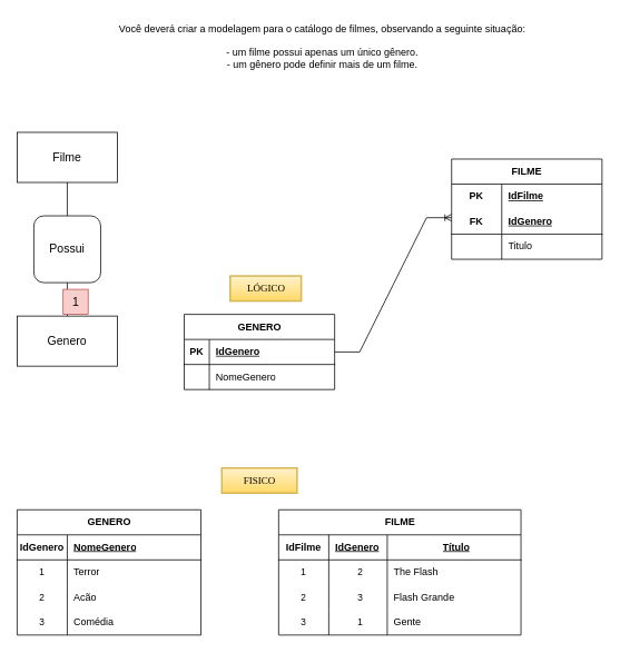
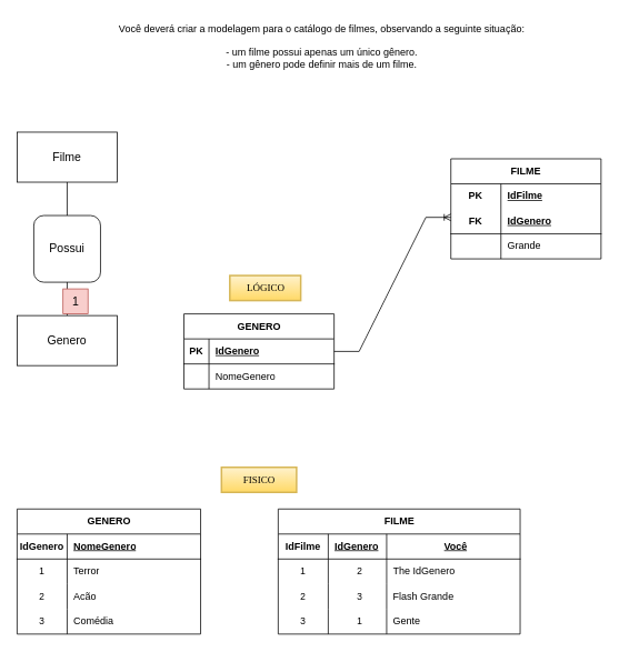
  <mxCell id="0" />
  <mxCell id="1" parent="0" />
  <mxCell id="2" value="&lt;div&gt;Você deverá criar a modelagem para o catálogo de filmes, observando a seguinte situação:&lt;/div&gt;&lt;div&gt;&lt;br&gt;&lt;/div&gt;&lt;div&gt;- um filme possui apenas um único gênero.&lt;/div&gt;&lt;div&gt;- um gênero pode definir mais de um filme.&lt;/div&gt;" style="text;html=1;align=center;verticalAlign=middle;resizable=0;points=[];autosize=1;strokeColor=none;fillColor=none;" parent="1" vertex="1"><mxGeometry x="130" y="20" width="510" height="70" as="geometry" /></mxCell>
  <mxCell id="3" style="edgeStyle=orthogonalEdgeStyle;rounded=0;orthogonalLoop=1;jettySize=auto;html=1;entryX=0.5;entryY=0;entryDx=0;entryDy=0;endArrow=none;endFill=0;" parent="1" source="4" target="7" edge="1"><mxGeometry relative="1" as="geometry" /></mxCell>
  <mxCell id="4" value="&lt;font style=&quot;font-size: 14px;&quot;&gt;Filme&lt;/font&gt;" style="rounded=0;whiteSpace=wrap;html=1;" parent="1" vertex="1"><mxGeometry x="20" y="158" width="120" height="60" as="geometry" /></mxCell>
  <mxCell id="5" style="edgeStyle=orthogonalEdgeStyle;rounded=0;orthogonalLoop=1;jettySize=auto;html=1;endArrow=none;endFill=0;" parent="1" source="6" target="7" edge="1"><mxGeometry relative="1" as="geometry" /></mxCell>
  <mxCell id="6" value="&lt;font style=&quot;font-size: 14px;&quot;&gt;Genero&lt;/font&gt;" style="rounded=0;whiteSpace=wrap;html=1;" parent="1" vertex="1"><mxGeometry x="20" y="378" width="120" height="60" as="geometry" /></mxCell>
  <mxCell id="7" value="&lt;font style=&quot;font-size: 14px;&quot;&gt;Possui&lt;/font&gt;" style="whiteSpace=wrap;html=1;rounded=1;" parent="1" vertex="1"><mxGeometry x="40" y="258" width="80" height="80" as="geometry" /></mxCell>
  <mxCell id="8" value="&lt;font style=&quot;font-size: 14px;&quot;&gt;1&lt;/font&gt;" style="text;html=1;align=center;verticalAlign=middle;resizable=0;points=[];autosize=1;strokeColor=#b85450;fillColor=#f8cecc;" parent="1" vertex="1"><mxGeometry x="75" y="346" width="30" height="30" as="geometry" /></mxCell>
  <mxCell id="9" value="FILME" style="shape=table;startSize=30;container=1;collapsible=1;childLayout=tableLayout;fixedRows=1;rowLines=0;fontStyle=1;align=center;resizeLast=1;html=1;whiteSpace=wrap;" parent="1" vertex="1"><mxGeometry x="540" y="190" width="180" height="120" as="geometry" /></mxCell>
  <mxCell id="10" value="" style="shape=tableRow;horizontal=0;startSize=0;swimlaneHead=0;swimlaneBody=0;fillColor=none;collapsible=0;dropTarget=0;points=[[0,0.5],[1,0.5]];portConstraint=eastwest;top=0;left=0;right=0;bottom=0;html=1;" parent="9" vertex="1"><mxGeometry y="30" width="180" height="30" as="geometry" /></mxCell>
  <mxCell id="11" value="PK" style="shape=partialRectangle;connectable=0;fillColor=none;top=0;left=0;bottom=0;right=0;fontStyle=1;overflow=hidden;html=1;whiteSpace=wrap;" parent="10" vertex="1"><mxGeometry width="60" height="30" as="geometry"><mxRectangle width="60" height="30" as="alternateBounds" /></mxGeometry></mxCell>
  <mxCell id="12" value="IdFilme" style="shape=partialRectangle;connectable=0;fillColor=none;top=0;left=0;bottom=0;right=0;align=left;spacingLeft=6;fontStyle=5;overflow=hidden;html=1;whiteSpace=wrap;" parent="10" vertex="1"><mxGeometry x="60" width="120" height="30" as="geometry"><mxRectangle width="120" height="30" as="alternateBounds" /></mxGeometry></mxCell>
  <mxCell id="13" value="" style="shape=tableRow;horizontal=0;startSize=0;swimlaneHead=0;swimlaneBody=0;fillColor=none;collapsible=0;dropTarget=0;points=[[0,0.5],[1,0.5]];portConstraint=eastwest;top=0;left=0;right=0;bottom=1;html=1;" parent="9" vertex="1"><mxGeometry y="60" width="180" height="30" as="geometry" /></mxCell>
  <mxCell id="14" value="FK" style="shape=partialRectangle;connectable=0;fillColor=none;top=0;left=0;bottom=0;right=0;fontStyle=1;overflow=hidden;html=1;whiteSpace=wrap;" parent="13" vertex="1"><mxGeometry width="60" height="30" as="geometry"><mxRectangle width="60" height="30" as="alternateBounds" /></mxGeometry></mxCell>
  <mxCell id="15" value="IdGenero" style="shape=partialRectangle;connectable=0;fillColor=none;top=0;left=0;bottom=0;right=0;align=left;spacingLeft=6;fontStyle=5;overflow=hidden;html=1;whiteSpace=wrap;" parent="13" vertex="1"><mxGeometry x="60" width="120" height="30" as="geometry"><mxRectangle width="120" height="30" as="alternateBounds" /></mxGeometry></mxCell>
  <mxCell id="16" value="" style="shape=tableRow;horizontal=0;startSize=0;swimlaneHead=0;swimlaneBody=0;fillColor=none;collapsible=0;dropTarget=0;points=[[0,0.5],[1,0.5]];portConstraint=eastwest;top=0;left=0;right=0;bottom=0;html=1;" parent="9" vertex="1"><mxGeometry y="90" width="180" height="30" as="geometry" /></mxCell>
  <mxCell id="17" value="" style="shape=partialRectangle;connectable=0;fillColor=none;top=0;left=0;bottom=0;right=0;editable=1;overflow=hidden;html=1;whiteSpace=wrap;" parent="16" vertex="1"><mxGeometry width="60" height="30" as="geometry"><mxRectangle width="60" height="30" as="alternateBounds" /></mxGeometry></mxCell>
- <mxCell id="18" value="Titulo" style="shape=partialRectangle;connectable=0;fillColor=none;top=0;left=0;bottom=0;right=0;align=left;spacingLeft=6;overflow=hidden;html=1;whiteSpace=wrap;" parent="16" vertex="1"><mxGeometry x="60" width="120" height="30" as="geometry"><mxRectangle width="120" height="30" as="alternateBounds" /></mxGeometry></mxCell>
+ <mxCell id="18" value="Grande" style="shape=partialRectangle;connectable=0;fillColor=none;top=0;left=0;bottom=0;right=0;align=left;spacingLeft=6;overflow=hidden;html=1;whiteSpace=wrap;" parent="16" vertex="1"><mxGeometry x="60" width="120" height="30" as="geometry"><mxRectangle width="120" height="30" as="alternateBounds" /></mxGeometry></mxCell>
  <mxCell id="19" value="GENERO" style="shape=table;startSize=30;container=1;collapsible=1;childLayout=tableLayout;fixedRows=1;rowLines=0;fontStyle=1;align=center;resizeLast=1;html=1;" parent="1" vertex="1"><mxGeometry x="220" y="376" width="180" height="90" as="geometry" /></mxCell>
  <mxCell id="20" value="" style="shape=tableRow;horizontal=0;startSize=0;swimlaneHead=0;swimlaneBody=0;fillColor=none;collapsible=0;dropTarget=0;points=[[0,0.5],[1,0.5]];portConstraint=eastwest;top=0;left=0;right=0;bottom=1;" parent="19" vertex="1"><mxGeometry y="30" width="180" height="30" as="geometry" /></mxCell>
  <mxCell id="21" value="PK" style="shape=partialRectangle;connectable=0;fillColor=none;top=0;left=0;bottom=0;right=0;fontStyle=1;overflow=hidden;whiteSpace=wrap;html=1;" parent="20" vertex="1"><mxGeometry width="30" height="30" as="geometry"><mxRectangle width="30" height="30" as="alternateBounds" /></mxGeometry></mxCell>
  <mxCell id="22" value="IdGenero" style="shape=partialRectangle;connectable=0;fillColor=none;top=0;left=0;bottom=0;right=0;align=left;spacingLeft=6;fontStyle=5;overflow=hidden;whiteSpace=wrap;html=1;" parent="20" vertex="1"><mxGeometry x="30" width="150" height="30" as="geometry"><mxRectangle width="150" height="30" as="alternateBounds" /></mxGeometry></mxCell>
  <mxCell id="23" value="" style="shape=tableRow;horizontal=0;startSize=0;swimlaneHead=0;swimlaneBody=0;fillColor=none;collapsible=0;dropTarget=0;points=[[0,0.5],[1,0.5]];portConstraint=eastwest;top=0;left=0;right=0;bottom=0;" parent="19" vertex="1"><mxGeometry y="60" width="180" height="30" as="geometry" /></mxCell>
  <mxCell id="24" value="" style="shape=partialRectangle;connectable=0;fillColor=none;top=0;left=0;bottom=0;right=0;editable=1;overflow=hidden;whiteSpace=wrap;html=1;" parent="23" vertex="1"><mxGeometry width="30" height="30" as="geometry"><mxRectangle width="30" height="30" as="alternateBounds" /></mxGeometry></mxCell>
  <mxCell id="25" value="NomeGenero" style="shape=partialRectangle;connectable=0;fillColor=none;top=0;left=0;bottom=0;right=0;align=left;spacingLeft=6;overflow=hidden;whiteSpace=wrap;html=1;" parent="23" vertex="1"><mxGeometry x="30" width="150" height="30" as="geometry"><mxRectangle width="150" height="30" as="alternateBounds" /></mxGeometry></mxCell>
  <mxCell id="26" value="" style="edgeStyle=entityRelationEdgeStyle;fontSize=12;html=1;endArrow=ERoneToMany;rounded=0;entryX=0;entryY=0.34;entryDx=0;entryDy=0;entryPerimeter=0;" parent="1" source="20" target="13" edge="1"><mxGeometry width="100" height="100" relative="1" as="geometry"><mxPoint x="390" y="370" as="sourcePoint" /><mxPoint x="490" y="270" as="targetPoint" /></mxGeometry></mxCell>
  <mxCell id="27" value="LÓGICO" style="text;html=1;align=center;verticalAlign=middle;resizable=0;points=[];autosize=1;strokeColor=#d6b656;fillColor=#fff2cc;strokeWidth=2;gradientColor=#ffd966;fontFamily=Georgia;" parent="1" vertex="1"><mxGeometry x="275" y="330" width="85" height="30" as="geometry" /></mxCell>
  <mxCell id="28" value="GENERO" style="shape=table;startSize=30;container=1;collapsible=1;childLayout=tableLayout;fixedRows=1;rowLines=0;fontStyle=1;align=center;resizeLast=1;html=1;" parent="1" vertex="1"><mxGeometry x="20" y="610" width="220" height="150" as="geometry" /></mxCell>
  <mxCell id="29" value="" style="shape=tableRow;horizontal=0;startSize=0;swimlaneHead=0;swimlaneBody=0;fillColor=none;collapsible=0;dropTarget=0;points=[[0,0.5],[1,0.5]];portConstraint=eastwest;top=0;left=0;right=0;bottom=1;" parent="28" vertex="1"><mxGeometry y="30" width="220" height="30" as="geometry" /></mxCell>
  <mxCell id="30" value="IdGenero" style="shape=partialRectangle;connectable=0;fillColor=none;top=0;left=0;bottom=0;right=0;fontStyle=1;overflow=hidden;whiteSpace=wrap;html=1;" parent="29" vertex="1"><mxGeometry width="60" height="30" as="geometry"><mxRectangle width="60" height="30" as="alternateBounds" /></mxGeometry></mxCell>
  <mxCell id="31" value="NomeGenero" style="shape=partialRectangle;connectable=0;fillColor=none;top=0;left=0;bottom=0;right=0;align=left;spacingLeft=6;fontStyle=5;overflow=hidden;whiteSpace=wrap;html=1;" parent="29" vertex="1"><mxGeometry x="60" width="160" height="30" as="geometry"><mxRectangle width="160" height="30" as="alternateBounds" /></mxGeometry></mxCell>
  <mxCell id="32" value="" style="shape=tableRow;horizontal=0;startSize=0;swimlaneHead=0;swimlaneBody=0;fillColor=none;collapsible=0;dropTarget=0;points=[[0,0.5],[1,0.5]];portConstraint=eastwest;top=0;left=0;right=0;bottom=0;" parent="28" vertex="1"><mxGeometry y="60" width="220" height="30" as="geometry" /></mxCell>
  <mxCell id="33" value="1" style="shape=partialRectangle;connectable=0;fillColor=none;top=0;left=0;bottom=0;right=0;editable=1;overflow=hidden;whiteSpace=wrap;html=1;" parent="32" vertex="1"><mxGeometry width="60" height="30" as="geometry"><mxRectangle width="60" height="30" as="alternateBounds" /></mxGeometry></mxCell>
  <mxCell id="34" value="Terror" style="shape=partialRectangle;connectable=0;fillColor=none;top=0;left=0;bottom=0;right=0;align=left;spacingLeft=6;overflow=hidden;whiteSpace=wrap;html=1;" parent="32" vertex="1"><mxGeometry x="60" width="160" height="30" as="geometry"><mxRectangle width="160" height="30" as="alternateBounds" /></mxGeometry></mxCell>
  <mxCell id="35" value="" style="shape=tableRow;horizontal=0;startSize=0;swimlaneHead=0;swimlaneBody=0;fillColor=none;collapsible=0;dropTarget=0;points=[[0,0.5],[1,0.5]];portConstraint=eastwest;top=0;left=0;right=0;bottom=0;" parent="28" vertex="1"><mxGeometry y="90" width="220" height="30" as="geometry" /></mxCell>
  <mxCell id="36" value="2" style="shape=partialRectangle;connectable=0;fillColor=none;top=0;left=0;bottom=0;right=0;editable=1;overflow=hidden;whiteSpace=wrap;html=1;" parent="35" vertex="1"><mxGeometry width="60" height="30" as="geometry"><mxRectangle width="60" height="30" as="alternateBounds" /></mxGeometry></mxCell>
  <mxCell id="37" value="Acão" style="shape=partialRectangle;connectable=0;fillColor=none;top=0;left=0;bottom=0;right=0;align=left;spacingLeft=6;overflow=hidden;whiteSpace=wrap;html=1;" parent="35" vertex="1"><mxGeometry x="60" width="160" height="30" as="geometry"><mxRectangle width="160" height="30" as="alternateBounds" /></mxGeometry></mxCell>
  <mxCell id="38" value="" style="shape=tableRow;horizontal=0;startSize=0;swimlaneHead=0;swimlaneBody=0;fillColor=none;collapsible=0;dropTarget=0;points=[[0,0.5],[1,0.5]];portConstraint=eastwest;top=0;left=0;right=0;bottom=0;" parent="28" vertex="1"><mxGeometry y="120" width="220" height="30" as="geometry" /></mxCell>
  <mxCell id="39" value="3" style="shape=partialRectangle;connectable=0;fillColor=none;top=0;left=0;bottom=0;right=0;editable=1;overflow=hidden;whiteSpace=wrap;html=1;" parent="38" vertex="1"><mxGeometry width="60" height="30" as="geometry"><mxRectangle width="60" height="30" as="alternateBounds" /></mxGeometry></mxCell>
  <mxCell id="40" value="Comédia" style="shape=partialRectangle;connectable=0;fillColor=none;top=0;left=0;bottom=0;right=0;align=left;spacingLeft=6;overflow=hidden;whiteSpace=wrap;html=1;" parent="38" vertex="1"><mxGeometry x="60" width="160" height="30" as="geometry"><mxRectangle width="160" height="30" as="alternateBounds" /></mxGeometry></mxCell>
  <mxCell id="41" value="FILME" style="shape=table;startSize=30;container=1;collapsible=1;childLayout=tableLayout;fixedRows=1;rowLines=0;fontStyle=1;align=center;resizeLast=1;html=1;" parent="1" vertex="1"><mxGeometry x="333" y="610" width="290" height="150" as="geometry" /></mxCell>
  <mxCell id="42" value="" style="shape=tableRow;horizontal=0;startSize=0;swimlaneHead=0;swimlaneBody=0;fillColor=none;collapsible=0;dropTarget=0;points=[[0,0.5],[1,0.5]];portConstraint=eastwest;top=0;left=0;right=0;bottom=1;" parent="41" vertex="1"><mxGeometry y="30" width="290" height="30" as="geometry" /></mxCell>
  <mxCell id="43" value="IdFilme" style="shape=partialRectangle;connectable=0;fillColor=none;top=0;left=0;bottom=0;right=0;fontStyle=1;overflow=hidden;whiteSpace=wrap;html=1;" parent="42" vertex="1"><mxGeometry width="60" height="30" as="geometry"><mxRectangle width="60" height="30" as="alternateBounds" /></mxGeometry></mxCell>
  <mxCell id="44" value="IdGenero" style="shape=partialRectangle;connectable=0;fillColor=none;top=0;left=0;bottom=0;right=0;align=left;spacingLeft=6;fontStyle=5;overflow=hidden;whiteSpace=wrap;html=1;" parent="42" vertex="1"><mxGeometry x="60" width="70" height="30" as="geometry"><mxRectangle width="70" height="30" as="alternateBounds" /></mxGeometry></mxCell>
- <mxCell id="45" value="Título" style="shape=partialRectangle;connectable=0;fillColor=none;top=0;left=0;bottom=0;right=0;align=center;spacingLeft=6;fontStyle=5;overflow=hidden;whiteSpace=wrap;html=1;" parent="42" vertex="1"><mxGeometry x="130" width="160" height="30" as="geometry"><mxRectangle width="160" height="30" as="alternateBounds" /></mxGeometry></mxCell>
+ <mxCell id="45" value="Você" style="shape=partialRectangle;connectable=0;fillColor=none;top=0;left=0;bottom=0;right=0;align=center;spacingLeft=6;fontStyle=5;overflow=hidden;whiteSpace=wrap;html=1;" parent="42" vertex="1"><mxGeometry x="130" width="160" height="30" as="geometry"><mxRectangle width="160" height="30" as="alternateBounds" /></mxGeometry></mxCell>
  <mxCell id="46" value="" style="shape=tableRow;horizontal=0;startSize=0;swimlaneHead=0;swimlaneBody=0;fillColor=none;collapsible=0;dropTarget=0;points=[[0,0.5],[1,0.5]];portConstraint=eastwest;top=0;left=0;right=0;bottom=0;" parent="41" vertex="1"><mxGeometry y="60" width="290" height="30" as="geometry" /></mxCell>
  <mxCell id="47" value="1" style="shape=partialRectangle;connectable=0;fillColor=none;top=0;left=0;bottom=0;right=0;editable=1;overflow=hidden;whiteSpace=wrap;html=1;" parent="46" vertex="1"><mxGeometry width="60" height="30" as="geometry"><mxRectangle width="60" height="30" as="alternateBounds" /></mxGeometry></mxCell>
  <mxCell id="48" value="2" style="shape=partialRectangle;connectable=0;fillColor=none;top=0;left=0;bottom=0;right=0;align=center;spacingLeft=6;overflow=hidden;whiteSpace=wrap;html=1;" parent="46" vertex="1"><mxGeometry x="60" width="70" height="30" as="geometry"><mxRectangle width="70" height="30" as="alternateBounds" /></mxGeometry></mxCell>
- <mxCell id="49" value="The Flash" style="shape=partialRectangle;connectable=0;fillColor=none;top=0;left=0;bottom=0;right=0;align=left;spacingLeft=6;overflow=hidden;whiteSpace=wrap;html=1;" parent="46" vertex="1"><mxGeometry x="130" width="160" height="30" as="geometry"><mxRectangle width="160" height="30" as="alternateBounds" /></mxGeometry></mxCell>
+ <mxCell id="49" value="The IdGenero" style="shape=partialRectangle;connectable=0;fillColor=none;top=0;left=0;bottom=0;right=0;align=left;spacingLeft=6;overflow=hidden;whiteSpace=wrap;html=1;" parent="46" vertex="1"><mxGeometry x="130" width="160" height="30" as="geometry"><mxRectangle width="160" height="30" as="alternateBounds" /></mxGeometry></mxCell>
  <mxCell id="50" value="" style="shape=tableRow;horizontal=0;startSize=0;swimlaneHead=0;swimlaneBody=0;fillColor=none;collapsible=0;dropTarget=0;points=[[0,0.5],[1,0.5]];portConstraint=eastwest;top=0;left=0;right=0;bottom=0;" parent="41" vertex="1"><mxGeometry y="90" width="290" height="30" as="geometry" /></mxCell>
  <mxCell id="51" value="2" style="shape=partialRectangle;connectable=0;fillColor=none;top=0;left=0;bottom=0;right=0;editable=1;overflow=hidden;whiteSpace=wrap;html=1;" parent="50" vertex="1"><mxGeometry width="60" height="30" as="geometry"><mxRectangle width="60" height="30" as="alternateBounds" /></mxGeometry></mxCell>
  <mxCell id="52" value="3" style="shape=partialRectangle;connectable=0;fillColor=none;top=0;left=0;bottom=0;right=0;align=center;spacingLeft=6;overflow=hidden;whiteSpace=wrap;html=1;" parent="50" vertex="1"><mxGeometry x="60" width="70" height="30" as="geometry"><mxRectangle width="70" height="30" as="alternateBounds" /></mxGeometry></mxCell>
  <mxCell id="53" value="Flash Grande" style="shape=partialRectangle;connectable=0;fillColor=none;top=0;left=0;bottom=0;right=0;align=left;spacingLeft=6;overflow=hidden;whiteSpace=wrap;html=1;" parent="50" vertex="1"><mxGeometry x="130" width="160" height="30" as="geometry"><mxRectangle width="160" height="30" as="alternateBounds" /></mxGeometry></mxCell>
  <mxCell id="54" value="" style="shape=tableRow;horizontal=0;startSize=0;swimlaneHead=0;swimlaneBody=0;fillColor=none;collapsible=0;dropTarget=0;points=[[0,0.5],[1,0.5]];portConstraint=eastwest;top=0;left=0;right=0;bottom=0;" parent="41" vertex="1"><mxGeometry y="120" width="290" height="30" as="geometry" /></mxCell>
  <mxCell id="55" value="3" style="shape=partialRectangle;connectable=0;fillColor=none;top=0;left=0;bottom=0;right=0;editable=1;overflow=hidden;whiteSpace=wrap;html=1;" parent="54" vertex="1"><mxGeometry width="60" height="30" as="geometry"><mxRectangle width="60" height="30" as="alternateBounds" /></mxGeometry></mxCell>
  <mxCell id="56" value="1" style="shape=partialRectangle;connectable=0;fillColor=none;top=0;left=0;bottom=0;right=0;align=center;spacingLeft=6;overflow=hidden;whiteSpace=wrap;html=1;" parent="54" vertex="1"><mxGeometry x="60" width="70" height="30" as="geometry"><mxRectangle width="70" height="30" as="alternateBounds" /></mxGeometry></mxCell>
  <mxCell id="57" value="Gente" style="shape=partialRectangle;connectable=0;fillColor=none;top=0;left=0;bottom=0;right=0;align=left;spacingLeft=6;overflow=hidden;whiteSpace=wrap;html=1;" parent="54" vertex="1"><mxGeometry x="130" width="160" height="30" as="geometry"><mxRectangle width="160" height="30" as="alternateBounds" /></mxGeometry></mxCell>
  <mxCell id="58" value="FISICO" style="text;html=1;align=center;verticalAlign=middle;resizable=0;points=[];autosize=1;strokeColor=#d6b656;fillColor=#fff2cc;strokeWidth=2;gradientColor=#ffd966;fontFamily=Georgia;" parent="1" vertex="1"><mxGeometry x="265" y="560" width="90" height="30" as="geometry" /></mxCell>
